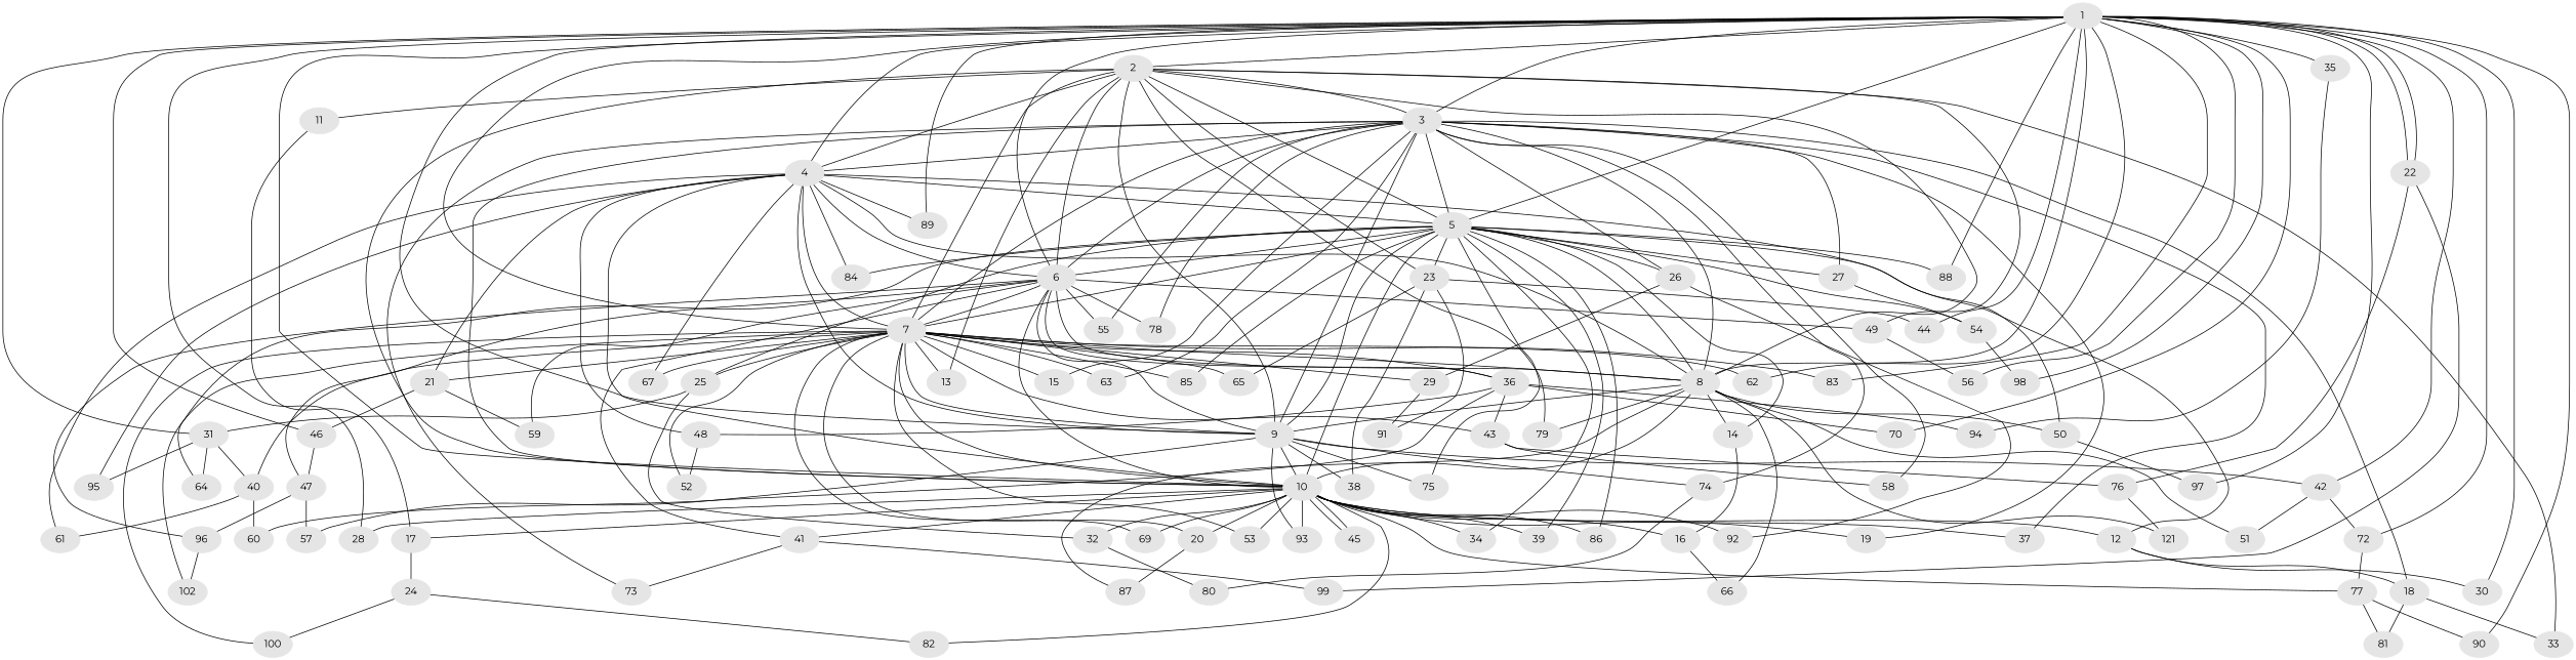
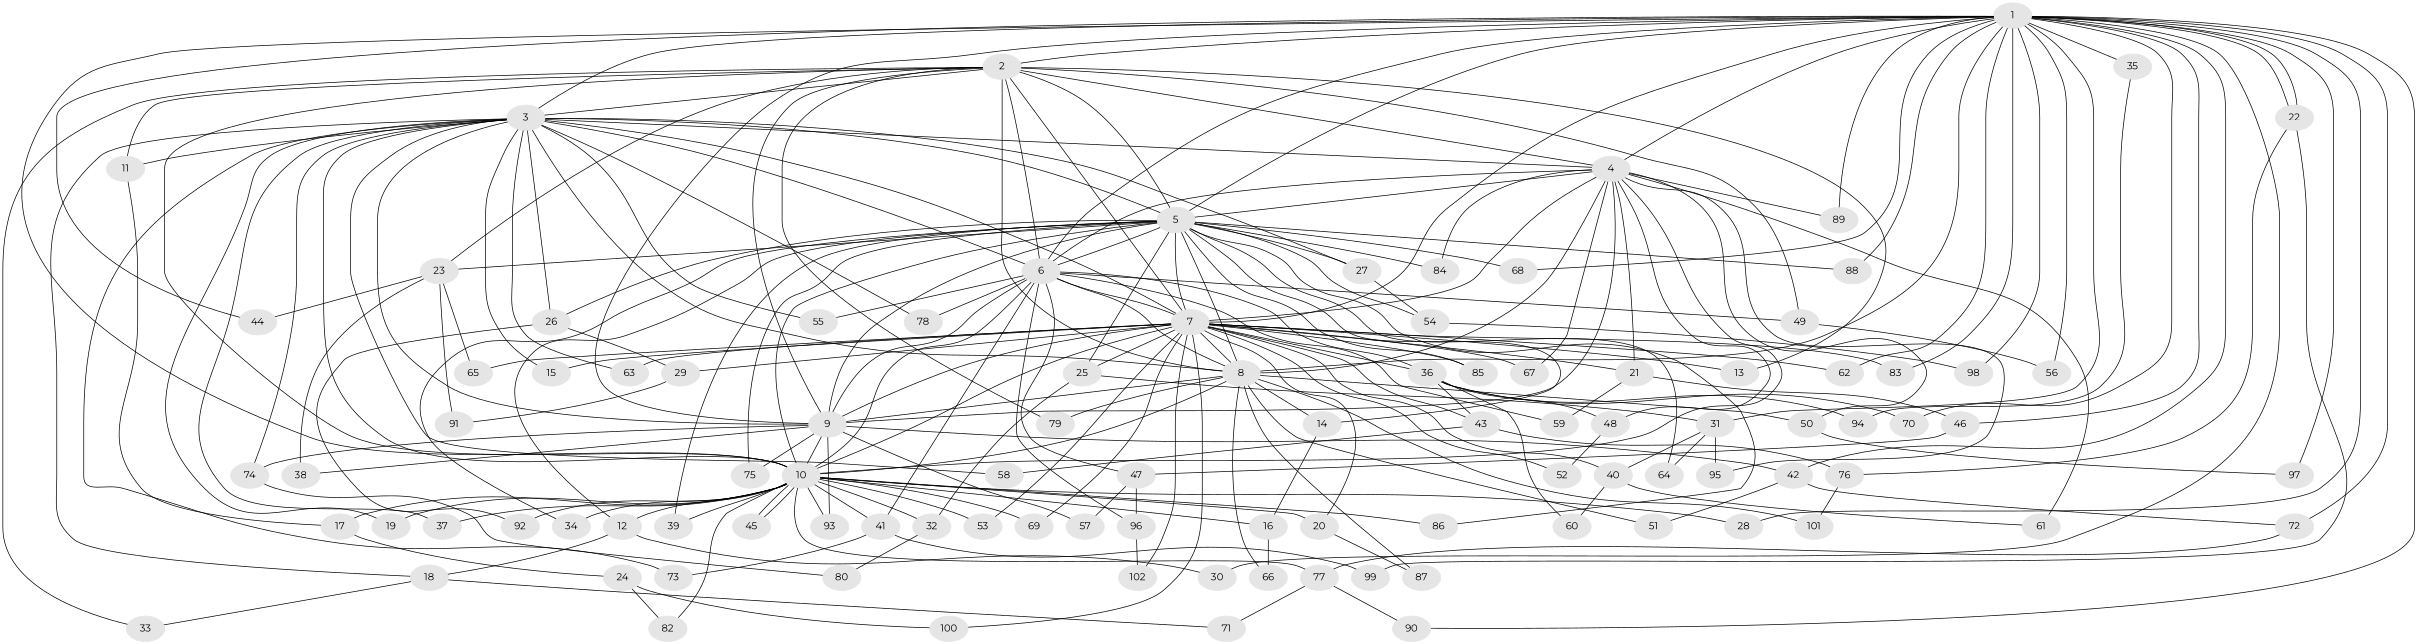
  graph {
    fontname=Montserrat
    node [color=gray90 fontname=Montserrat style=filled]
    edge [fontname=Montserrat]
    1
    2
    3
    4
    5
    6
    7
    8
    9
    10
    22
    28
    30
    31
    35
    42
    44
    46
    56
    62
+   68
    70
    72
    83
    88
    89
    90
    97
    98
    11
    13
    23
    33
    49
    79
    15
    18
    19
    26
    27
    37
    55
    58
    63
    73
    74
    78
    21
    48
    50
    61
    67
    84
    95
    12
    14
    25
    34
    39
    54
    64
    75
    85
    86
    36
    41
    47
    59
    96
    20
    29
    40
    43
    52
    53
    65
    69
    100
    102
    51
    66
    87
-   101 [label=121]
+   101
    38
    57
    93
    16
    17
    32
    45
    77
    82
    92
    76
    99
    94
    91
-   81
+   81 [label=71]
    80
    24
    60
    1 -- 2
    1 -- 3
    1 -- 4
    1 -- 5
    1 -- 6
    1 -- 7
    1 -- 8
    1 -- 9
    1 -- 10
    1 -- 22
    1 -- 22
    1 -- 28
    1 -- 30
    1 -- 31
    1 -- 35
    1 -- 42
    1 -- 44
    1 -- 46
    1 -- 56
    1 -- 62
+   1 -- 68
    1 -- 70
    1 -- 72
    1 -- 83
    1 -- 88
    1 -- 89
    1 -- 90
    1 -- 97
    1 -- 98
    2 -- 3
    2 -- 4
    2 -- 5
    2 -- 6
    2 -- 7
    2 -- 8
    2 -- 9
    2 -- 10
    2 -- 11
    2 -- 13
    2 -- 23
    2 -- 33
    2 -- 49
    2 -- 79
    3 -- 4
    3 -- 5
    3 -- 6
    3 -- 7
    3 -- 8
    3 -- 9
    3 -- 10
+   3 -- 11
    3 -- 15
    3 -- 18
    3 -- 19
    3 -- 26
    3 -- 27
    3 -- 37
    3 -- 55
    3 -- 58
    3 -- 63
    3 -- 73
    3 -- 74
    3 -- 78
    4 -- 5
    4 -- 6
    4 -- 7
    4 -- 8
    4 -- 9
    4 -- 10
    4 -- 89
    4 -- 21
    4 -- 48
    4 -- 50
    4 -- 61
    4 -- 67
    4 -- 84
    4 -- 95
    5 -- 6
    5 -- 7
    5 -- 8
    5 -- 9
    5 -- 10
+   5 -- 68
    5 -- 88
    5 -- 23
    5 -- 26
    5 -- 27
    5 -- 84
    5 -- 12
    5 -- 14
    5 -- 25
    5 -- 34
    5 -- 39
    5 -- 54
    5 -- 64
    5 -- 75
    5 -- 85
    5 -- 86
    6 -- 7
    6 -- 8
    6 -- 9
    6 -- 10
    6 -- 49
    6 -- 55
    6 -- 78
    6 -- 36
    6 -- 41
    6 -- 47
    6 -- 59
    6 -- 96
    7 -- 8
    7 -- 9
    7 -- 10
    7 -- 62
    7 -- 83
    7 -- 13
    7 -- 15
    7 -- 63
    7 -- 21
    7 -- 67
    7 -- 25
    7 -- 85
    7 -- 36
    7 -- 20
    7 -- 29
    7 -- 40
    7 -- 43
    7 -- 52
    7 -- 53
    7 -- 65
    7 -- 69
    7 -- 100
    7 -- 102
    8 -- 9
    8 -- 10
    8 -- 79
    8 -- 50
    8 -- 14
    8 -- 51
    8 -- 66
    8 -- 87
    8 -- 101
    9 -- 10
    9 -- 42
    9 -- 74
    9 -- 75
    9 -- 38
    9 -- 57
    9 -- 93
    10 -- 28
    10 -- 19
    10 -- 37
    10 -- 12
    10 -- 34
    10 -- 39
    10 -- 86
    10 -- 41
    10 -- 20
    10 -- 53
    10 -- 69
    10 -- 93
    10 -- 16
    10 -- 17
    10 -- 32
    10 -- 45
    10 -- 45
    10 -- 77
    10 -- 82
    10 -- 92
    22 -- 76
    22 -- 99
    31 -- 95
    31 -- 64
    31 -- 40
    35 -- 94
    42 -- 72
    42 -- 51
    46 -- 47
    72 -- 77
    11 -- 17
    23 -- 44
    23 -- 65
    23 -- 38
    23 -- 91
    49 -- 56
    18 -- 33
    18 -- 81
    26 -- 29
    26 -- 92
    27 -- 54
    74 -- 80
    21 -- 46
    21 -- 59
    48 -- 52
    50 -- 97
    12 -- 30
    12 -- 18
    14 -- 16
    25 -- 31
    25 -- 32
    54 -- 98
    36 -- 70
    36 -- 48
    36 -- 43
    36 -- 94
    36 -- 60
    41 -- 73
    41 -- 99
    47 -- 96
    47 -- 57
    96 -- 102
    20 -- 87
    29 -- 91
    40 -- 61
    40 -- 60
    43 -- 58
    43 -- 76
    16 -- 66
    17 -- 24
    32 -- 80
    77 -- 90
    77 -- 81
    76 -- 101
    24 -- 100
    24 -- 82
  }
